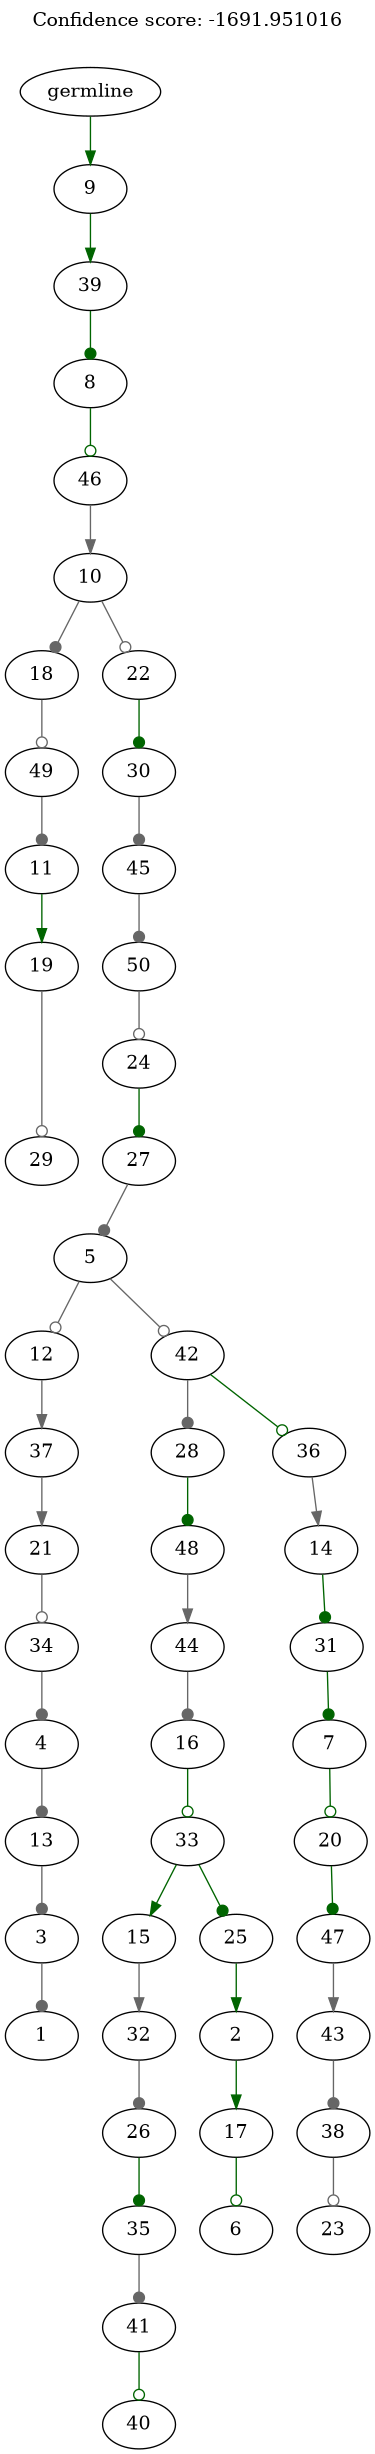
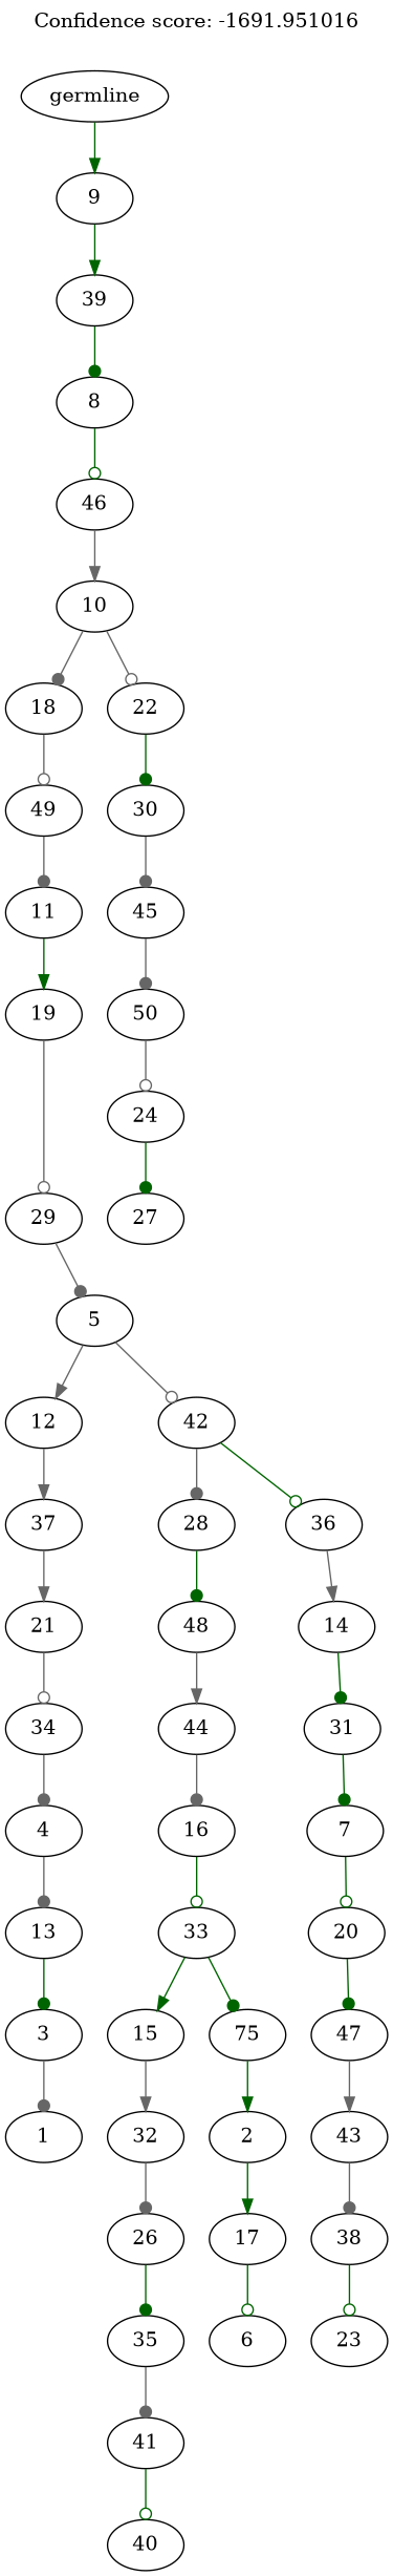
  digraph {
    label="Confidence score: -1691.951016"
    labelloc=t
    edge [arrowhead=dot color=gray40]
    n1 [label=3]
    n2 [label=1]
    n3 [label=13]
    n4 [label=4]
    n5 [label=34]
    n6 [label=21]
    n7 [label=37]
    n8 [label=12]
    n9 [label=41]
    n10 [label=40]
    n11 [label=35]
    n12 [label=26]
    n13 [label=32]
    n14 [label=15]
    n15 [label=17]
    n16 [label=6]
    n17 [label=2]
-   n18 [label=25]
+   n18 [label=75]
    n19 [label=33]
    n20 [label=16]
    n21 [label=44]
    n22 [label=48]
    n23 [label=28]
    n24 [label=38]
    n25 [label=23]
    n26 [label=43]
    n27 [label=47]
    n28 [label=20]
    n29 [label=7]
    n30 [label=31]
    n31 [label=14]
    n32 [label=36]
    n33 [label=42]
    n34 [label=5]
    n35 [label=29]
    n36 [label=19]
    n37 [label=11]
    n38 [label=49]
    n39 [label=18]
    n40 [label=24]
    n41 [label=27]
    n42 [label=50]
    n43 [label=45]
    n44 [label=30]
    n45 [label=22]
    n46 [label=10]
    n47 [label=46]
    n48 [label=8]
    n49 [label=39]
    n50 [label=9]
    n51 [label=germline]
    n1 -> n2
-   n3 -> n1
+   n3 -> n1 [color=darkgreen]
    n4 -> n3
    n5 -> n4
    n6 -> n5 [arrowhead=odot]
    n7 -> n6 [arrowhead=normal]
    n8 -> n7 [arrowhead=normal]
    n9 -> n10 [arrowhead=odot color=darkgreen]
    n11 -> n9
    n12 -> n11 [color=darkgreen]
    n13 -> n12
    n14 -> n13 [arrowhead=normal]
    n15 -> n16 [arrowhead=odot color=darkgreen]
    n17 -> n15 [arrowhead=normal color=darkgreen]
    n18 -> n17 [arrowhead=normal color=darkgreen]
    n19 -> n14 [arrowhead=normal color=darkgreen]
    n19 -> n18 [color=darkgreen]
    n20 -> n19 [arrowhead=odot color=darkgreen]
    n21 -> n20
    n22 -> n21 [arrowhead=normal]
    n23 -> n22 [color=darkgreen]
-   n24 -> n25 [arrowhead=odot]
+   n24 -> n25 [arrowhead=odot color=darkgreen]
    n26 -> n24
    n27 -> n26 [arrowhead=normal]
    n28 -> n27 [color=darkgreen]
    n29 -> n28 [arrowhead=odot color=darkgreen]
    n30 -> n29 [color=darkgreen]
    n31 -> n30 [color=darkgreen]
    n32 -> n31 [arrowhead=normal]
    n33 -> n23
    n33 -> n32 [arrowhead=odot color=darkgreen]
-   n34 -> n8 [arrowhead=odot]
+   n34 -> n8 [arrowhead=normal]
    n34 -> n33 [arrowhead=odot]
-   n41 -> n34
+   n35 -> n34
    n36 -> n35 [arrowhead=odot]
    n37 -> n36 [arrowhead=normal color=darkgreen]
    n38 -> n37
    n39 -> n38 [arrowhead=odot]
    n40 -> n41 [color=darkgreen]
    n42 -> n40 [arrowhead=odot]
    n43 -> n42
    n44 -> n43
    n45 -> n44 [color=darkgreen]
    n46 -> n39
    n46 -> n45 [arrowhead=odot]
    n47 -> n46 [arrowhead=normal]
    n48 -> n47 [arrowhead=odot color=darkgreen]
    n49 -> n48 [color=darkgreen]
    n50 -> n49 [arrowhead=normal color=darkgreen]
    n51 -> n50 [arrowhead=normal color=darkgreen]
  }
